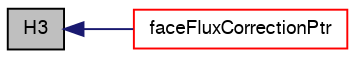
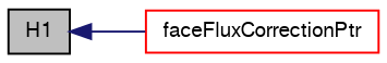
  digraph {
    rankdir=LR
    node [fontname=FreeSans fontsize=10 shape=record]
-   n1 [color=black fillcolor=grey75 fontcolor=black height=0.2 label=H3 style=filled width=0.4]
+   n1 [color=black fillcolor=grey75 fontcolor=black height=0.2 label=H1 style=filled width=0.4]
    n2 [color=red height=0.2 label=faceFluxCorrectionPtr width=0.4]
    n1 -> n2 [color=midnightblue dir=back fontname=FreeSans fontsize=10 labelfontname=FreeSans labelfontsize=10 style=solid]
  }
